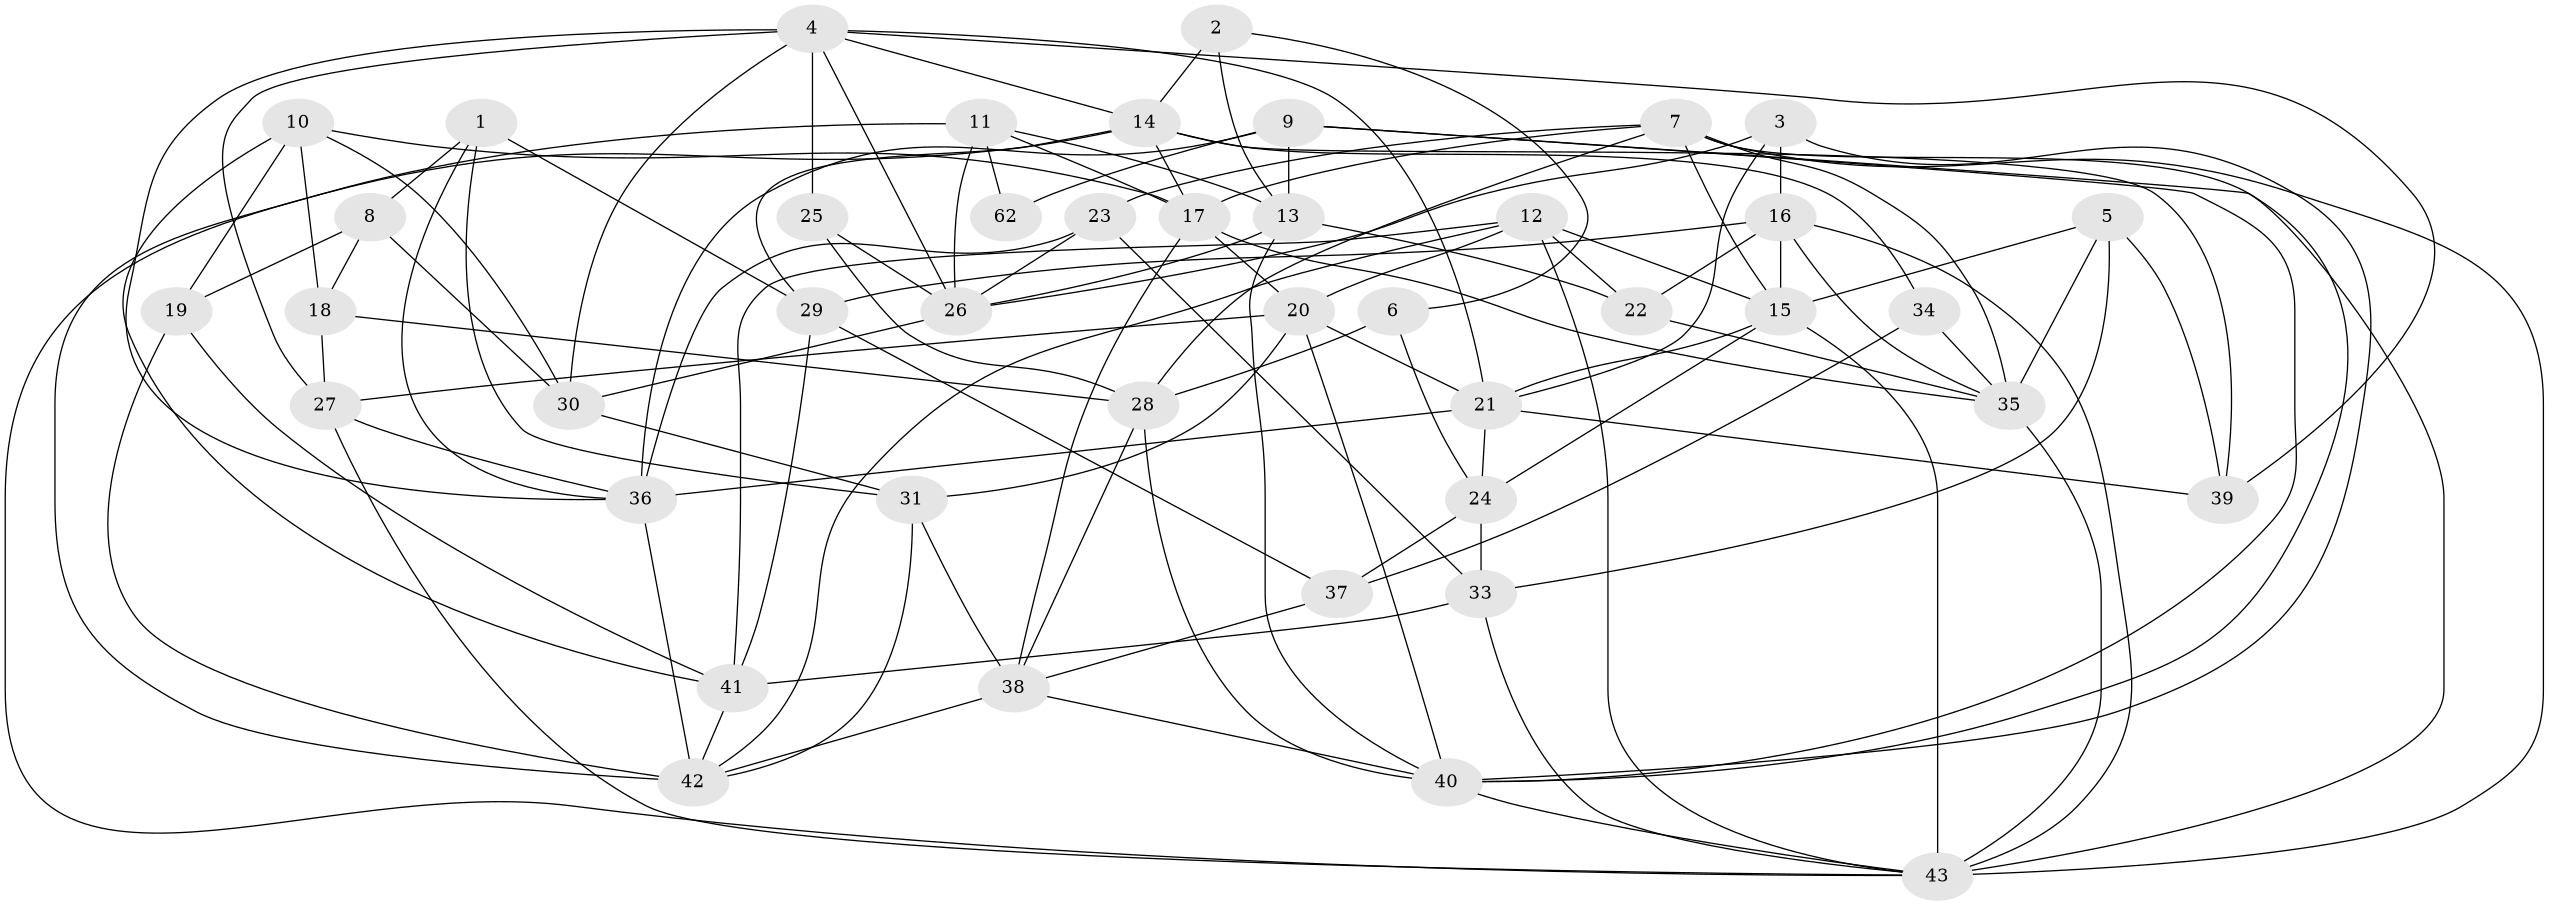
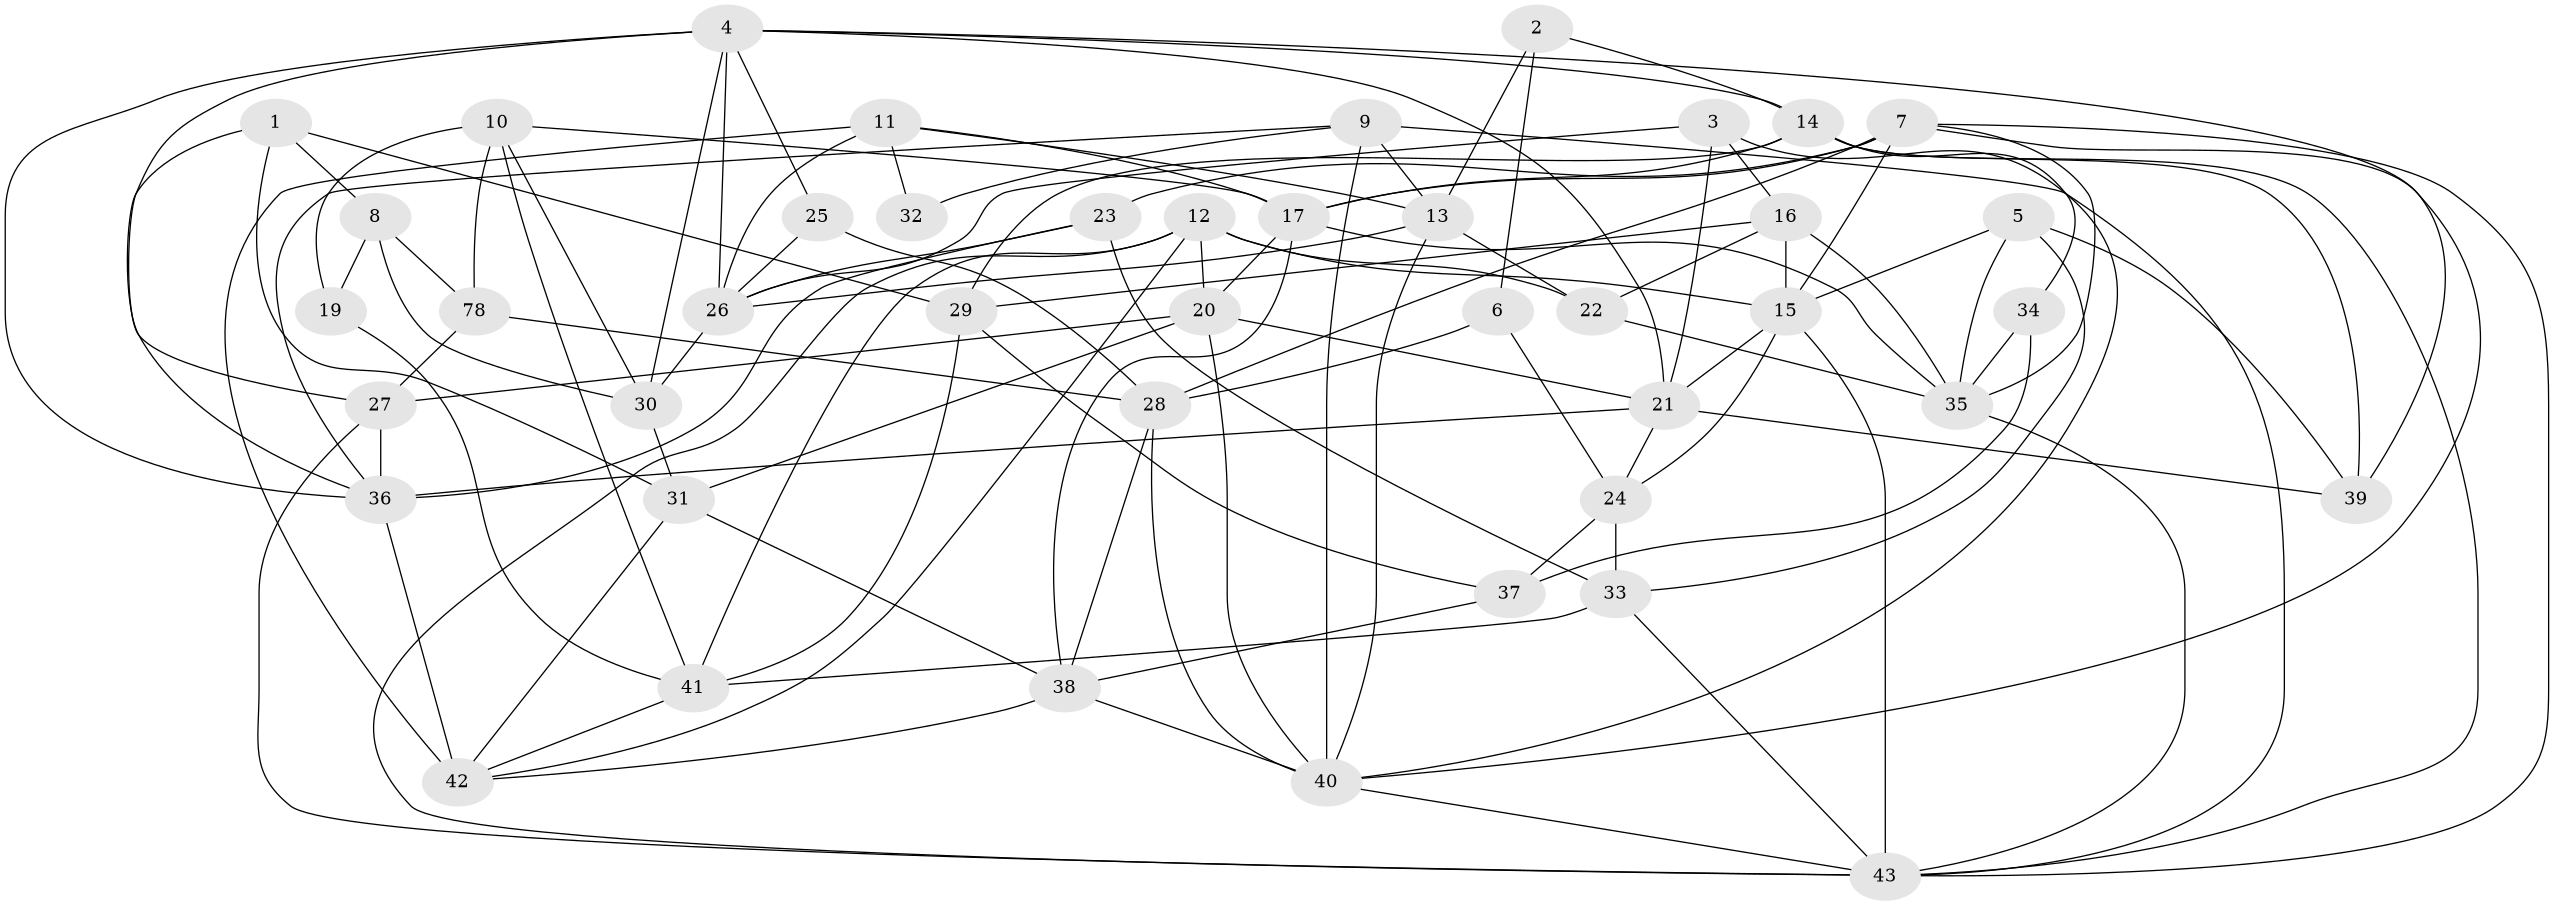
  graph {
    node [color=gray90 style=filled]
    edge [weight=1.0]
    1
    8
    29
    31
    36
    30
-   18
+   18 [label=78]
    19
    41
    37
    42
    38
    2
    6
    13
    14
    24
    28
    26
    40
    22
    39
    17
    43
    34
    3
    16
    21
    15
    35
    4
    25
    27
    5
    33
    7
    23
    20
    9
-   32 [label=62]
+   32
    10
    11
    12
    1 -- 8
    1 -- 29
    1 -- 31
    1 -- 36
    8 -- 30
    8 -- 18 [weight=2.0]
    8 -- 19 [weight=2.0]
    29 -- 41
    29 -- 37
    31 -- 42
    31 -- 38
    36 -- 42
    30 -- 31
    18 -- 28
    18 -- 27
    19 -- 41
-   19 -- 42
    41 -- 42
    37 -- 38
    38 -- 42
    38 -- 40
    2 -- 6
    2 -- 13
    2 -- 14
    6 -- 24
    6 -- 28 [weight=2.0]
    13 -- 26
    13 -- 40
    13 -- 22
    14 -- 29
    14 -- 39
    14 -- 17
    14 -- 43
    14 -- 34
    24 -- 37
    24 -- 33
    28 -- 38
    28 -- 40 [weight=2.0]
    26 -- 30
    40 -- 43
    22 -- 35
    17 -- 38
    17 -- 35
    17 -- 20
    34 -- 37
    34 -- 35
    3 -- 26
    3 -- 40
    3 -- 16 [weight=2.0]
    3 -- 21
    16 -- 29
    16 -- 22
-   16 -- 43
    16 -- 15
    16 -- 35
    21 -- 36
    21 -- 24
    21 -- 39
    15 -- 24
    15 -- 43 [weight=2.0]
    15 -- 21
    35 -- 43
    4 -- 36
    4 -- 30
    4 -- 14
    4 -- 26
    4 -- 39
    4 -- 21
    4 -- 25 [weight=2.0]
    4 -- 27 [weight=2.0]
    25 -- 28 [weight=2.0]
    25 -- 26
    27 -- 36
    27 -- 43
    5 -- 39
    5 -- 15
    5 -- 35
    5 -- 33
    33 -- 41
    33 -- 43
    7 -- 28
    7 -- 40
    7 -- 17
    7 -- 43
    7 -- 15
    7 -- 35
    7 -- 23
    23 -- 36
    23 -- 26
    23 -- 33
    20 -- 31
    20 -- 40
    20 -- 21
    20 -- 27
    9 -- 36
    9 -- 13
    9 -- 40 [weight=2.0]
    9 -- 43
    9 -- 32 [weight=2.0]
    10 -- 30
    10 -- 18
    10 -- 19
    10 -- 41
    10 -- 17
    11 -- 42 [weight=2.0]
    11 -- 13
    11 -- 26
    11 -- 17
    11 -- 32
    12 -- 41
    12 -- 42
    12 -- 22
    12 -- 43
    12 -- 15
    12 -- 20
  }
